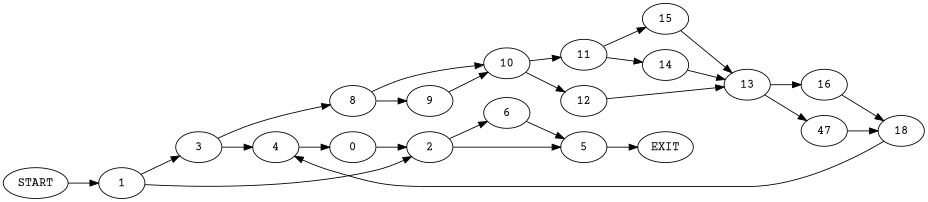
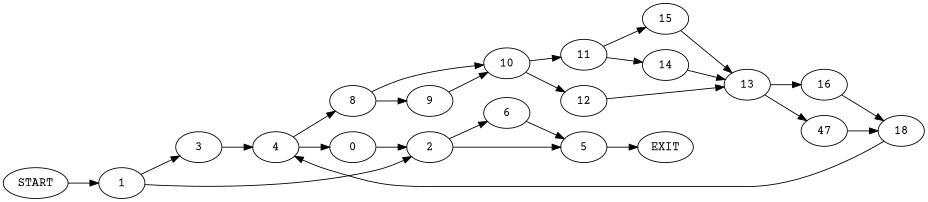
  digraph {
    fontname="Courier Prime"
    rankdir=LR
    node [fontname="Courier Prime"]
    edge [fontname="Courier Prime"]
    n1 [label=START]
    1
    2
    3
    n5 [label=EXIT]
    5
    6
    4
    n9 [label=0]
    8
    9
    10
    11
    12
    14
    15
    13
    16
    n19 [label=47]
    18
    n1 -> 1
    1 -> 2
    1 -> 3
    2 -> 5
    2 -> 6
    3 -> 4
    5 -> n5
    6 -> 5
    4 -> n9
-   3 -> 8
+   4 -> 8
    n9 -> 2
    8 -> 9
    8 -> 10
    9 -> 10
    10 -> 11
    10 -> 12
    11 -> 14
    11 -> 15
    12 -> 13
    14 -> 13
    15 -> 13
    13 -> 16
    13 -> n19
    16 -> 18
    n19 -> 18
    18 -> 4
  }
